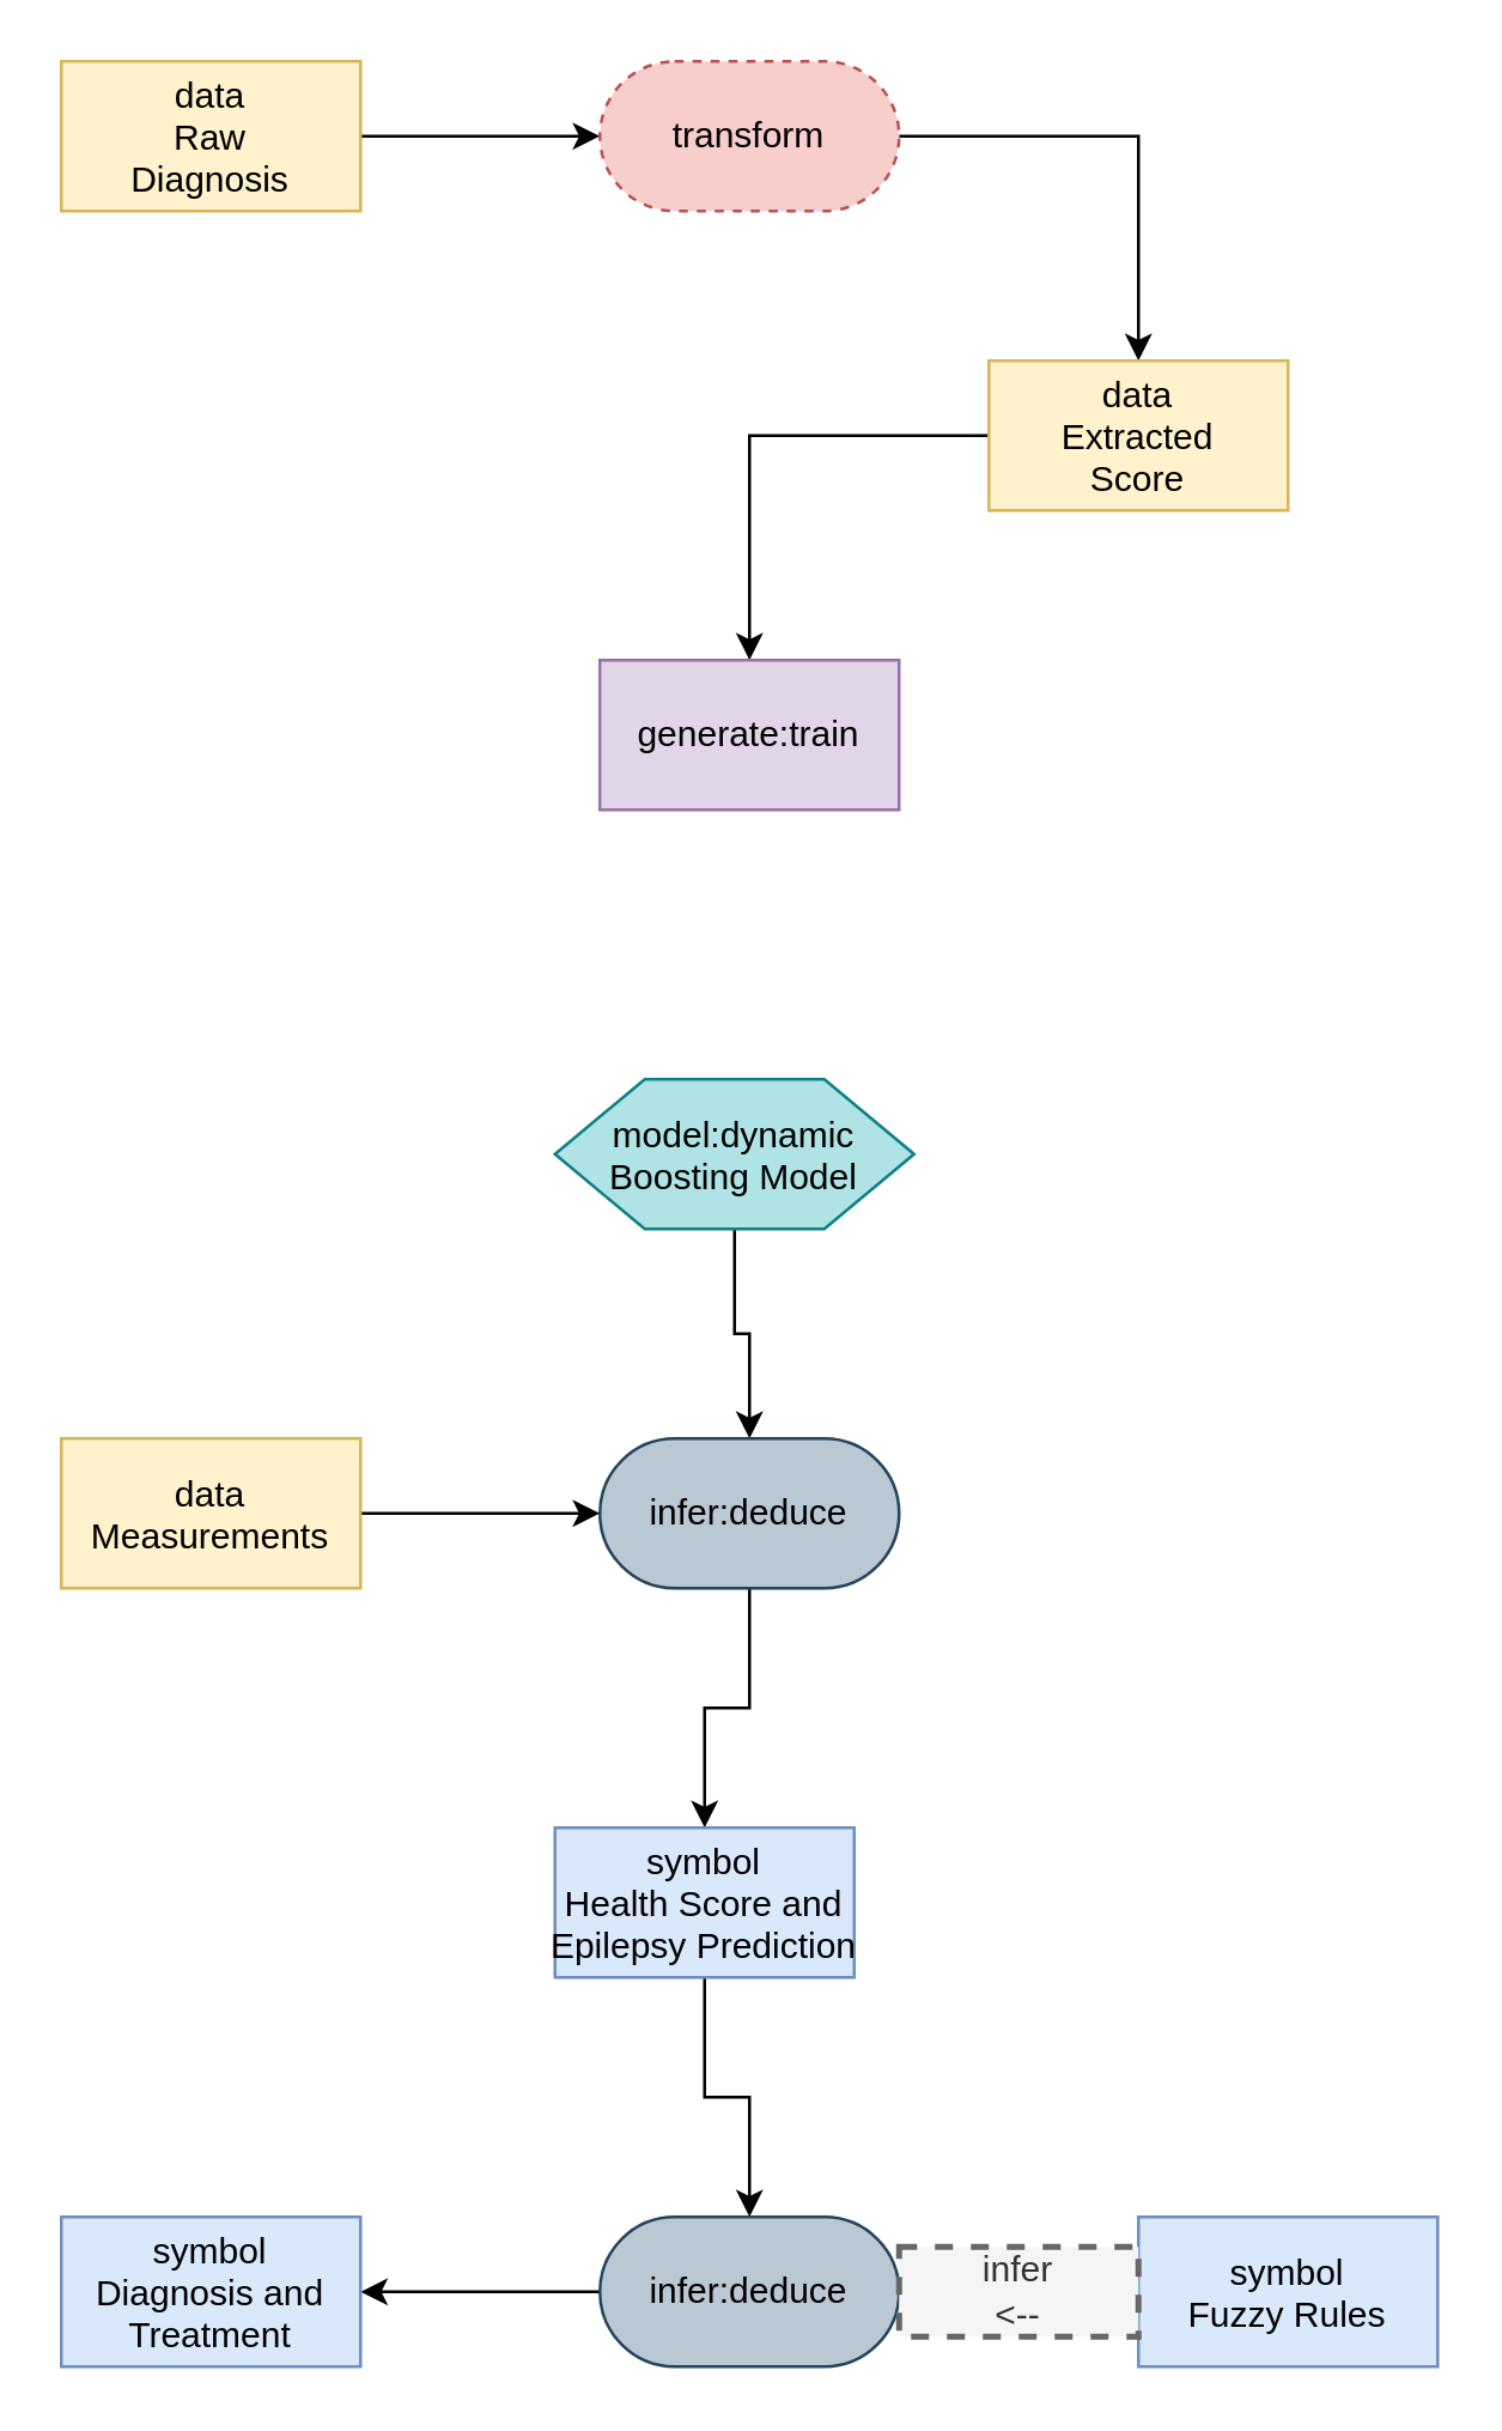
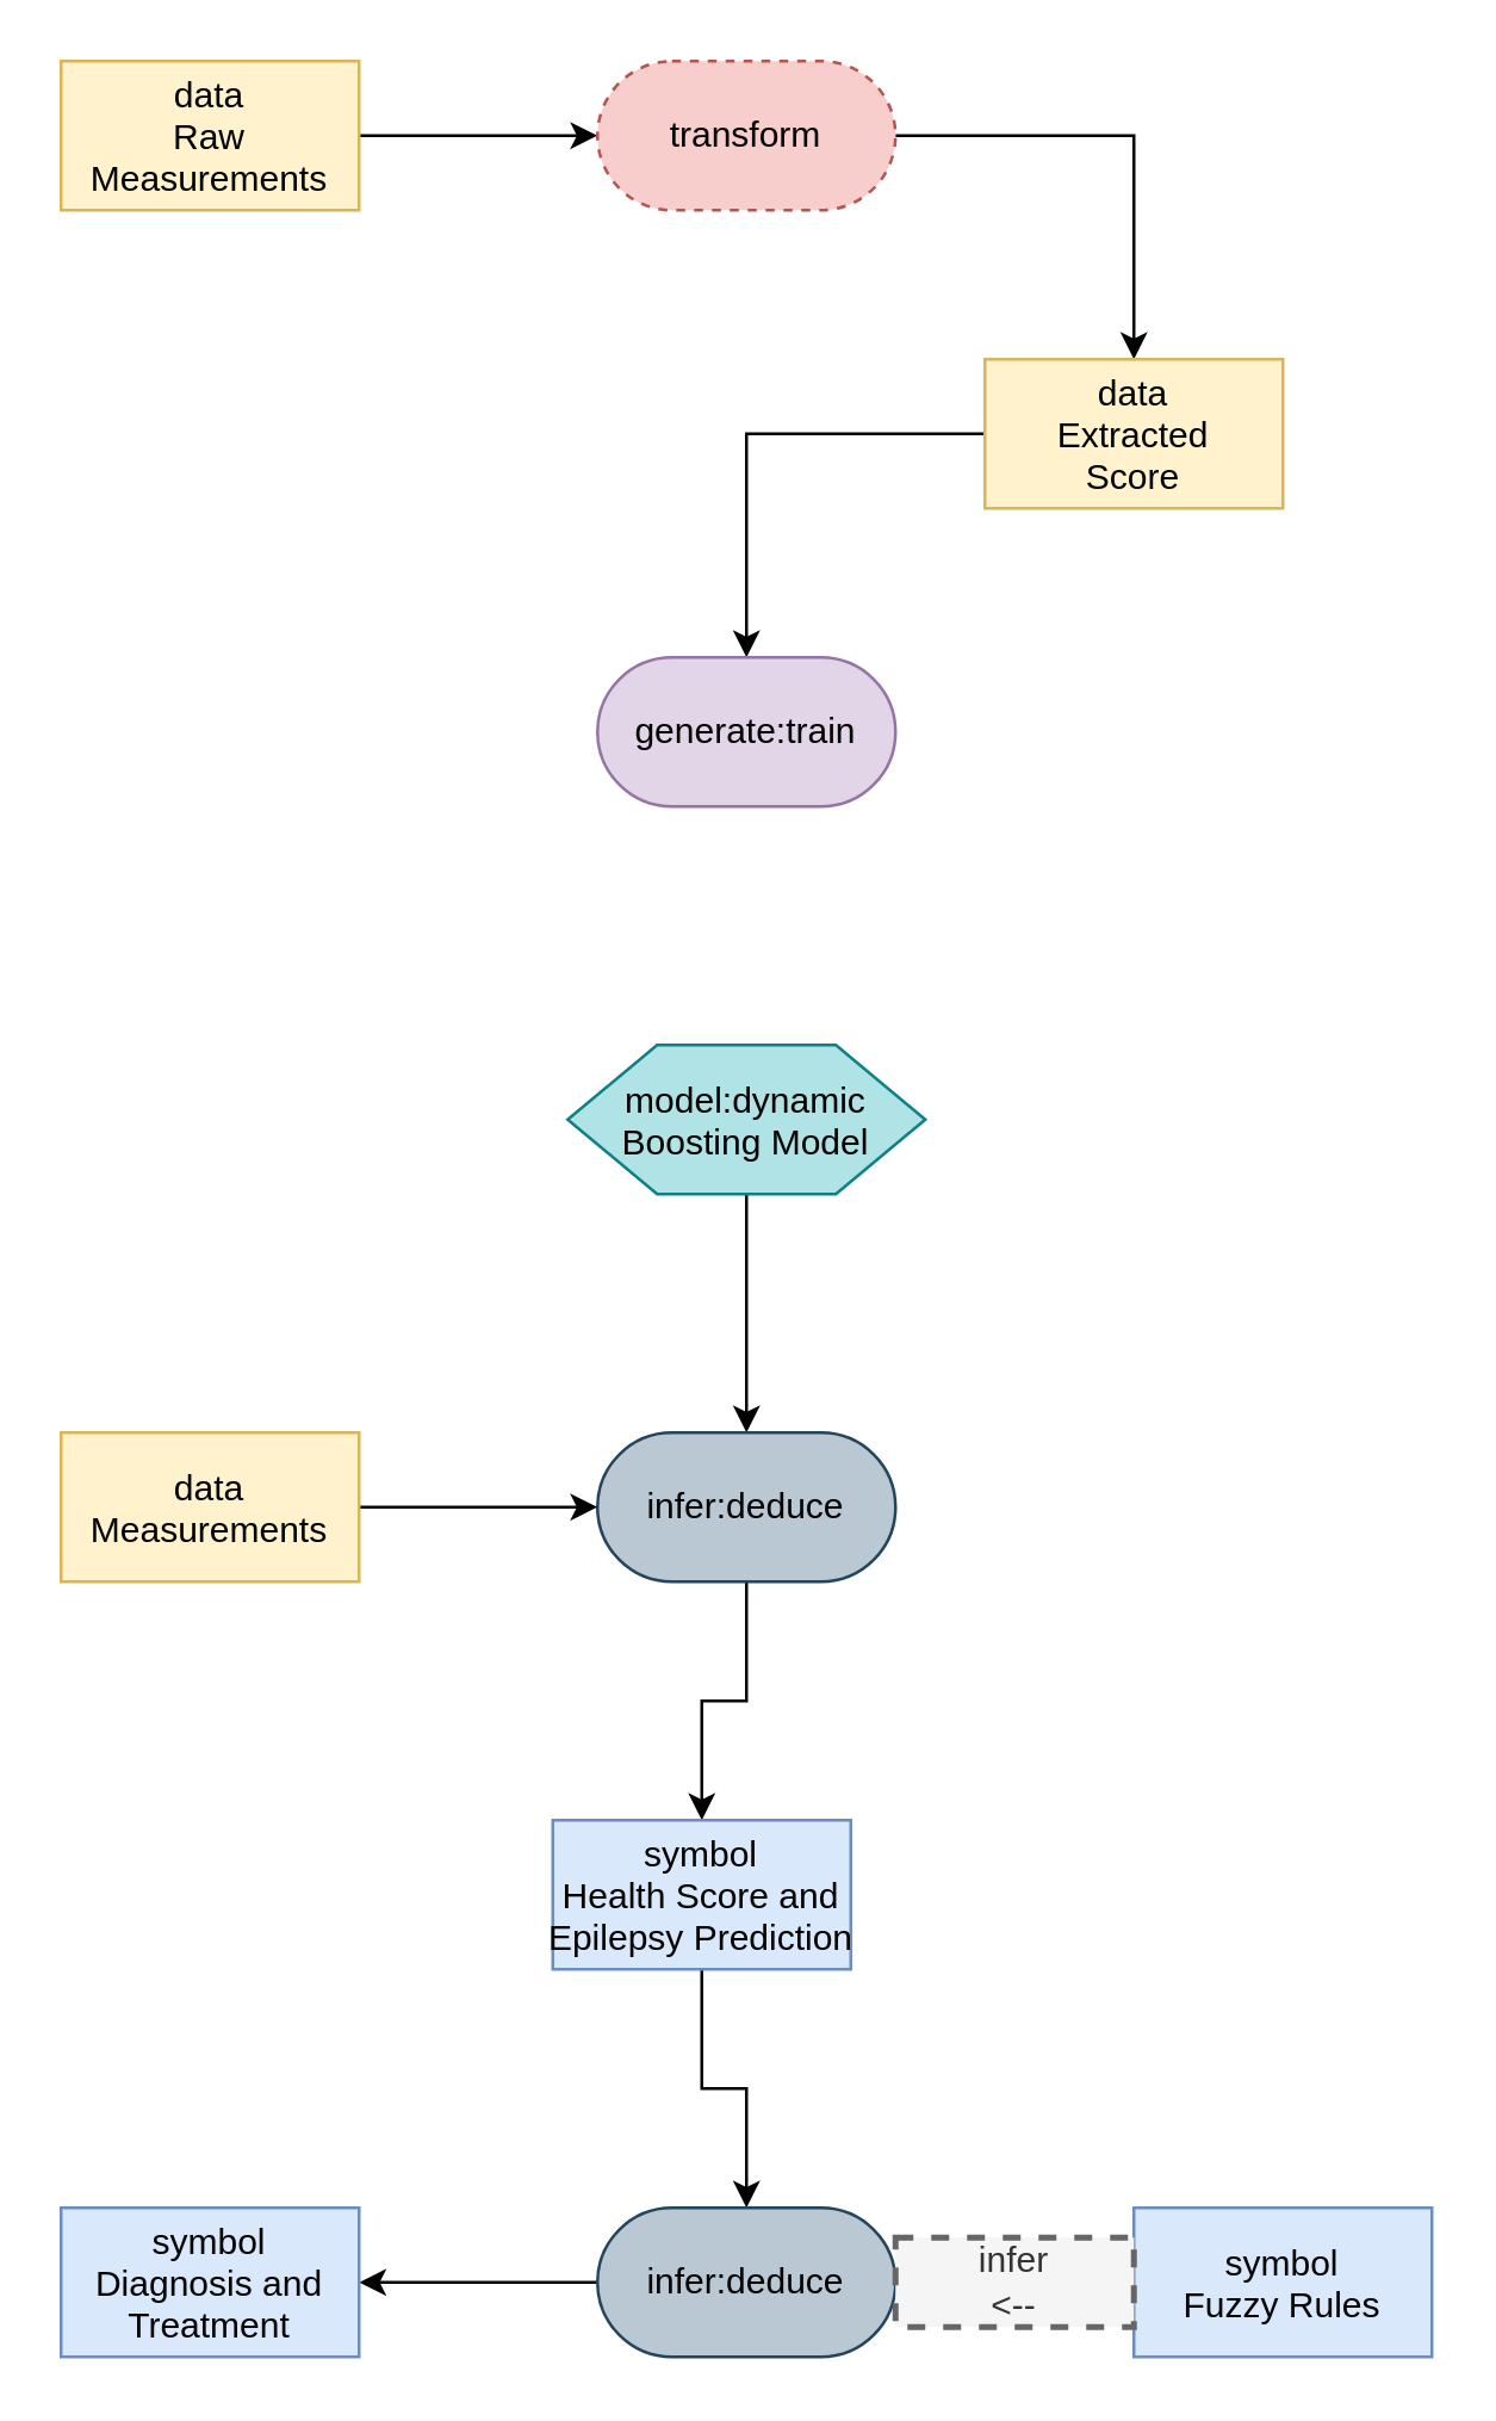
  <mxCell id="0" />
  <mxCell id="1" parent="0" />
  <mxCell id="2" style="edgeStyle=orthogonalEdgeStyle;rounded=0;orthogonalLoop=1;jettySize=auto;html=1;exitX=1;exitY=0.5;exitDx=0;exitDy=0;entryX=0;entryY=0.5;entryDx=0;entryDy=0;" edge="1" parent="1" source="3" target="5"><mxGeometry relative="1" as="geometry" /></mxCell>
- <mxCell id="3" value="data&#10;Raw&#10;Diagnosis" style="rectangle;fillColor=#fff2cc;strokeColor=#d6b656;" name="data" vertex="1" parent="1"><mxGeometry x="20" y="20" width="100" height="50" as="geometry" /></mxCell>
+ <mxCell id="3" value="data&#10;Raw&#10;Measurements" style="rectangle;fillColor=#fff2cc;strokeColor=#d6b656;" name="data" vertex="1" parent="1"><mxGeometry x="20" y="20" width="100" height="50" as="geometry" /></mxCell>
  <mxCell id="4" style="edgeStyle=orthogonalEdgeStyle;rounded=0;orthogonalLoop=1;jettySize=auto;html=1;exitX=1;exitY=0.5;exitDx=0;exitDy=0;entryX=0.5;entryY=0;entryDx=0;entryDy=0;" edge="1" parent="1" source="5" target="7"><mxGeometry relative="1" as="geometry" /></mxCell>
  <mxCell id="5" value="transform" style="rounded=1;whiteSpace=wrap;html=1;arcSize=50;fillColor=#f8cecc;strokeColor=#b85450;dashed=1;" name="transform" vertex="1" parent="1"><mxGeometry x="200" y="20" width="100" height="50" as="geometry" /></mxCell>
  <mxCell id="6" style="edgeStyle=orthogonalEdgeStyle;rounded=0;orthogonalLoop=1;jettySize=auto;html=1;exitX=0;exitY=0.5;exitDx=0;exitDy=0;entryX=0.5;entryY=0;entryDx=0;entryDy=0;" edge="1" parent="1" source="7" target="8"><mxGeometry relative="1" as="geometry" /></mxCell>
  <mxCell id="7" value="data&#10;Extracted&#10;Score" style="rectangle;fillColor=#fff2cc;strokeColor=#d6b656;" name="data" vertex="1" parent="1"><mxGeometry x="330" y="120" width="100" height="50" as="geometry" /></mxCell>
- <mxCell id="8" value="generate:train" style="whiteSpace=wrap;html=1;arcSize=50;fillColor=#e1d5e7;strokeColor=#9673a6;rounded=0;" name="generate:train" vertex="1" parent="1"><mxGeometry x="200" y="220" width="100" height="50" as="geometry" /></mxCell>
+ <mxCell id="8" value="generate:train" style="rounded=1;whiteSpace=wrap;html=1;arcSize=50;fillColor=#e1d5e7;strokeColor=#9673a6;" name="generate:train" vertex="1" parent="1"><mxGeometry x="200" y="220" width="100" height="50" as="geometry" /></mxCell>
  <mxCell id="9" style="edgeStyle=orthogonalEdgeStyle;rounded=0;orthogonalLoop=1;jettySize=auto;html=1;exitX=0.5;exitY=1;exitDx=0;exitDy=0;entryX=0.5;entryY=0;entryDx=0;entryDy=0;" edge="1" parent="1" source="10" target="12"><mxGeometry relative="1" as="geometry" /></mxCell>
- <mxCell id="10" value="model:dynamic&#10;Boosting Model" style="shape=hexagon;perimeter=hexagonPerimeter2;fillColor=#b0e3e6;strokeColor=#0e8088;" name="model" vertex="1" parent="1"><mxGeometry x="185" y="360" width="120" height="50" as="geometry" /></mxCell>
+ <mxCell id="10" value="model:dynamic&#10;Boosting Model" style="shape=hexagon;perimeter=hexagonPerimeter2;fillColor=#b0e3e6;strokeColor=#0e8088;" name="model" vertex="1" parent="1"><mxGeometry x="190" y="350" width="120" height="50" as="geometry" /></mxCell>
  <mxCell id="11" style="edgeStyle=orthogonalEdgeStyle;rounded=0;orthogonalLoop=1;jettySize=auto;html=1;exitX=0.5;exitY=1;exitDx=0;exitDy=0;entryX=0.5;entryY=0;entryDx=0;entryDy=0;" edge="1" parent="1" source="12" target="16"><mxGeometry relative="1" as="geometry" /></mxCell>
  <mxCell id="12" value="infer:deduce" style="rounded=1;whiteSpace=wrap;html=1;arcSize=50;fillColor=#bac8d3;strokeColor=#23445d;" name="infer:deduce" vertex="1" parent="1"><mxGeometry x="200" y="480" width="100" height="50" as="geometry" /></mxCell>
  <mxCell id="13" style="edgeStyle=orthogonalEdgeStyle;rounded=0;orthogonalLoop=1;jettySize=auto;html=1;entryX=0;entryY=0.5;entryDx=0;entryDy=0;" edge="1" parent="1" source="14" target="12"><mxGeometry relative="1" as="geometry" /></mxCell>
  <mxCell id="14" value="data&#10;Measurements" style="rectangle;fillColor=#fff2cc;strokeColor=#d6b656;" name="data" vertex="1" parent="1"><mxGeometry x="20" y="480" width="100" height="50" as="geometry" /></mxCell>
  <mxCell id="15" style="edgeStyle=orthogonalEdgeStyle;rounded=0;orthogonalLoop=1;jettySize=auto;html=1;exitX=0.5;exitY=1;exitDx=0;exitDy=0;entryX=0.5;entryY=0;entryDx=0;entryDy=0;" edge="1" parent="1" source="16" target="18"><mxGeometry relative="1" as="geometry" /></mxCell>
  <mxCell id="16" value="symbol&#10;Health Score and&#10;Epilepsy Prediction" style="rectangle;fillColor=#dae8fc;strokeColor=#6c8ebf;" name="symbol" vertex="1" parent="1"><mxGeometry x="185" y="610" width="100" height="50" as="geometry" /></mxCell>
  <mxCell id="17" style="edgeStyle=orthogonalEdgeStyle;rounded=0;orthogonalLoop=1;jettySize=auto;html=1;exitX=0;exitY=0.5;exitDx=0;exitDy=0;entryX=1;entryY=0.5;entryDx=0;entryDy=0;" edge="1" parent="1" source="18" target="21"><mxGeometry relative="1" as="geometry" /></mxCell>
  <mxCell id="18" value="infer:deduce" style="rounded=1;whiteSpace=wrap;html=1;arcSize=50;fillColor=#bac8d3;strokeColor=#23445d;" name="infer:deduce" vertex="1" parent="1"><mxGeometry x="200" y="740" width="100" height="50" as="geometry" /></mxCell>
  <mxCell id="19" value="symbol&#10;Fuzzy Rules" style="rectangle;fillColor=#dae8fc;strokeColor=#6c8ebf;" name="symbol" vertex="1" parent="1"><mxGeometry x="380" y="740" width="100" height="50" as="geometry" /></mxCell>
  <mxCell id="20" value="&lt;div&gt;infer&lt;/div&gt;&lt;div&gt;&amp;lt;--&lt;/div&gt;" style="text;html=1;align=center;verticalAlign=middle;whiteSpace=wrap;rounded=0;dashed=1;fillColor=#f5f5f5;fontColor=#333333;strokeColor=#666666;strokeWidth=2;" name="text" vertex="1" parent="1"><mxGeometry x="300" y="750" width="80" height="30" as="geometry" /></mxCell>
  <mxCell id="21" value="symbol&#10;Diagnosis and&#10;Treatment" style="rectangle;fillColor=#dae8fc;strokeColor=#6c8ebf;" name="symbol" vertex="1" parent="1"><mxGeometry x="20" y="740" width="100" height="50" as="geometry" /></mxCell>
